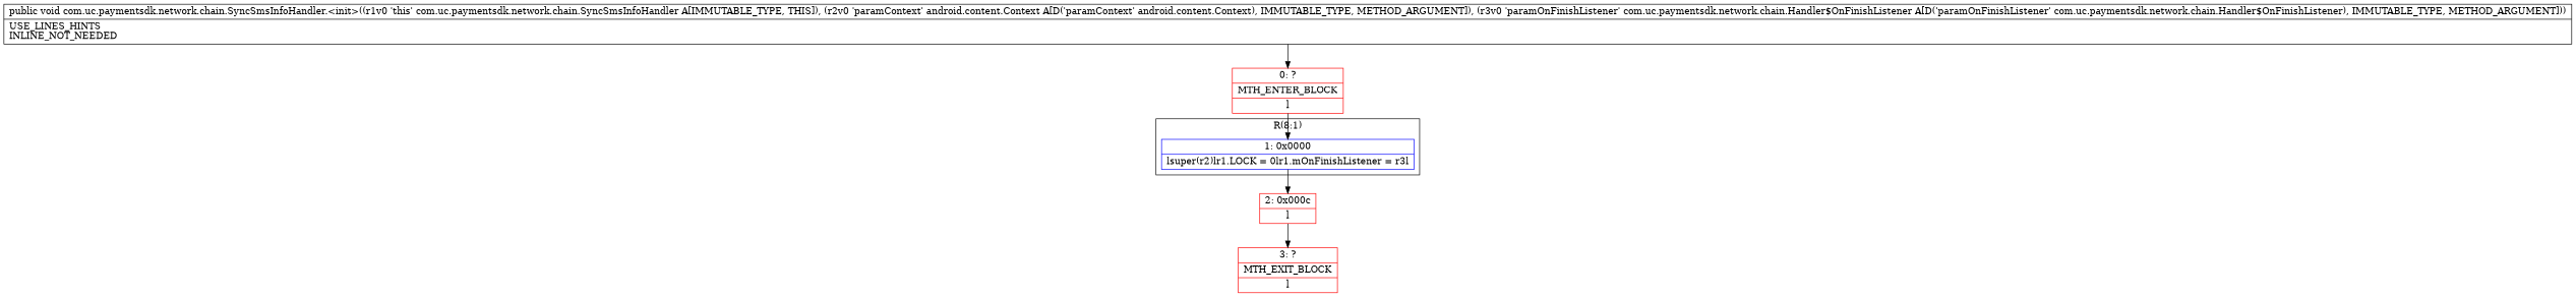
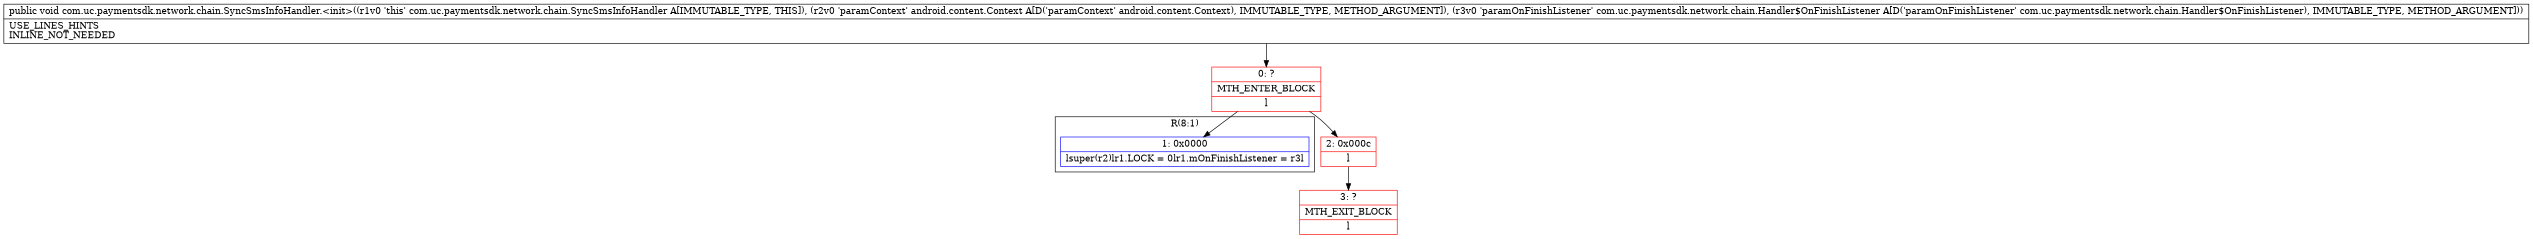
  digraph {
    node [color=red shape=record]
    n1 [color=blue label="{1\:\ 0x0000|lsuper(r2)lr1.LOCK = 0lr1.mOnFinishListener = r3l}"]
    n2 [label="{2\:\ 0x000c|l}"]
    n3 [label="{3\:\ ?|MTH_EXIT_BLOCK\l|l}"]
    n4 [label="{0\:\ ?|MTH_ENTER_BLOCK\l|l}"]
    n5 [label="{public void com.uc.paymentsdk.network.chain.SyncSmsInfoHandler.\<init\>((r1v0 'this' com.uc.paymentsdk.network.chain.SyncSmsInfoHandler A[IMMUTABLE_TYPE, THIS]), (r2v0 'paramContext' android.content.Context A[D('paramContext' android.content.Context), IMMUTABLE_TYPE, METHOD_ARGUMENT]), (r3v0 'paramOnFinishListener' com.uc.paymentsdk.network.chain.Handler$OnFinishListener A[D('paramOnFinishListener' com.uc.paymentsdk.network.chain.Handler$OnFinishListener), IMMUTABLE_TYPE, METHOD_ARGUMENT]))  | USE_LINES_HINTS\lINLINE_NOT_NEEDED\l}" color=""]
    subgraph cluster_1 {
      label="R(8:1)"
      n1
    }
-   n1 -> n2
+   n4 -> n2
    n2 -> n3
    n4 -> n1
    n5 -> n4
  }
